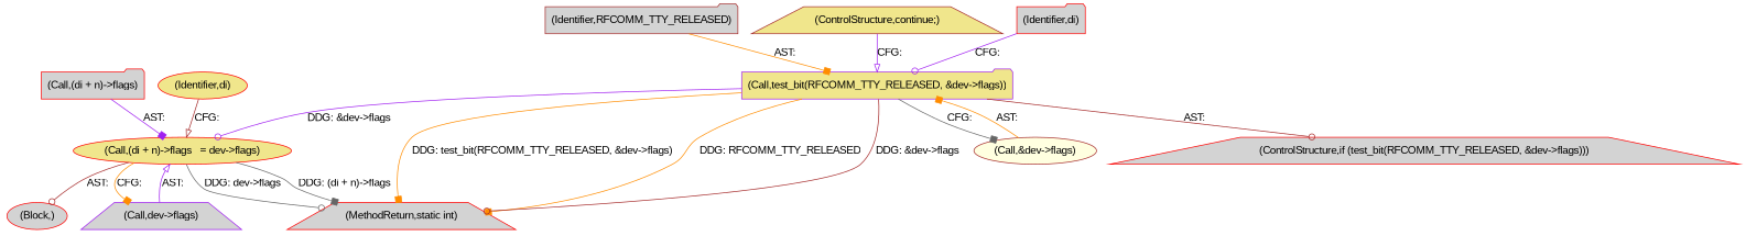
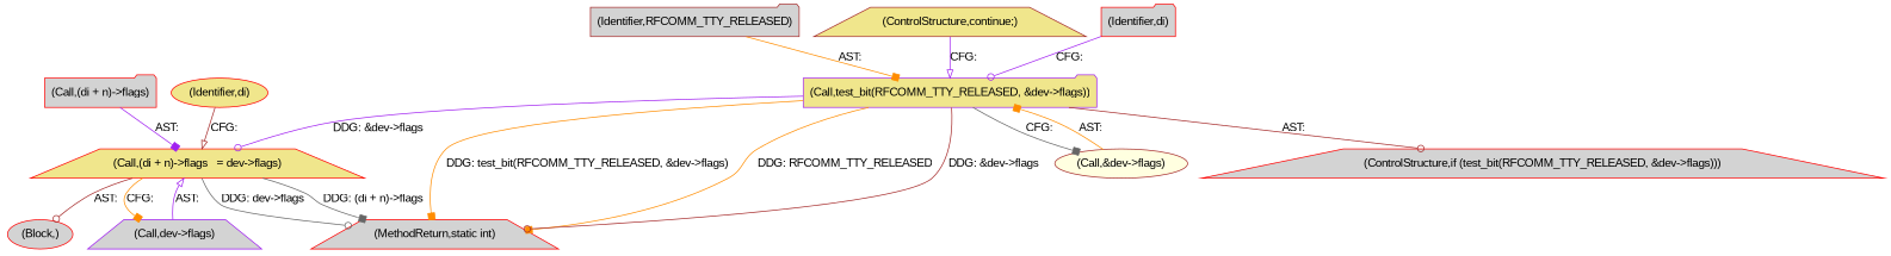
  digraph {
    fontname="Liberation Sans"
    node [color=red fillcolor=lightgrey fontname="Liberation Sans" shape=trapezium style=filled]
    edge [arrowhead=box color=purple fontname="Liberation Sans"]
    n1 [color=purple fillcolor=khaki label="(Call,test_bit(RFCOMM_TTY_RELEASED, &dev->flags))" shape=folder]
-   n2 [fillcolor=khaki label="(Call,(di + n)->flags   = dev->flags)" shape=ellipse]
+   n2 [fillcolor=khaki label="(Call,(di + n)->flags   = dev->flags)"]
    n3 [label="(MethodReturn,static int)"]
    n4 [color=brown fillcolor=lightyellow label="(Call,&dev->flags)" shape=ellipse]
    n5 [label="(ControlStructure,if (test_bit(RFCOMM_TTY_RELEASED, &dev->flags)))"]
    n6 [label="(Block,)" shape=ellipse]
    n7 [color=purple label="(Call,dev->flags)"]
    n8 [color=brown label="(Identifier,RFCOMM_TTY_RELEASED)" shape=folder]
    n9 [label="(Call,(di + n)->flags)" shape=folder]
    n10 [color=brown fillcolor=khaki label="(ControlStructure,continue;)"]
    n11 [fillcolor=khaki label="(Identifier,di)" shape=ellipse]
    n12 [label="(Identifier,di)" shape=folder]
    n1 -> n2 [arrowhead=odot label="DDG: &dev->flags"]
    n1 -> n3 [color=darkorange label="DDG: test_bit(RFCOMM_TTY_RELEASED, &dev->flags)"]
    n1 -> n3 [color=darkorange label="DDG: RFCOMM_TTY_RELEASED"]
    n1 -> n3 [arrowhead=odot color=brown label="DDG: &dev->flags"]
    n1 -> n4 [color=gray40 label="CFG: "]
    n1 -> n5 [arrowhead=odot color=brown label="AST: "]
    n2 -> n3 [arrowhead=odot color=gray40 label="DDG: dev->flags"]
    n2 -> n3 [color=gray40 label="DDG: (di + n)->flags"]
    n2 -> n6 [arrowhead=odot color=brown label="AST: "]
    n2 -> n7 [color=darkorange label="CFG: "]
    n4 -> n1 [color=darkorange label="AST: "]
    n7 -> n2 [arrowhead=onormal label="AST: "]
    n8 -> n1 [color=darkorange label="AST: "]
    n9 -> n2 [label="AST: "]
    n10 -> n1 [arrowhead=onormal label="CFG: "]
    n11 -> n2 [arrowhead=onormal color=brown label="CFG: "]
    n12 -> n1 [arrowhead=odot label="CFG: "]
  }
